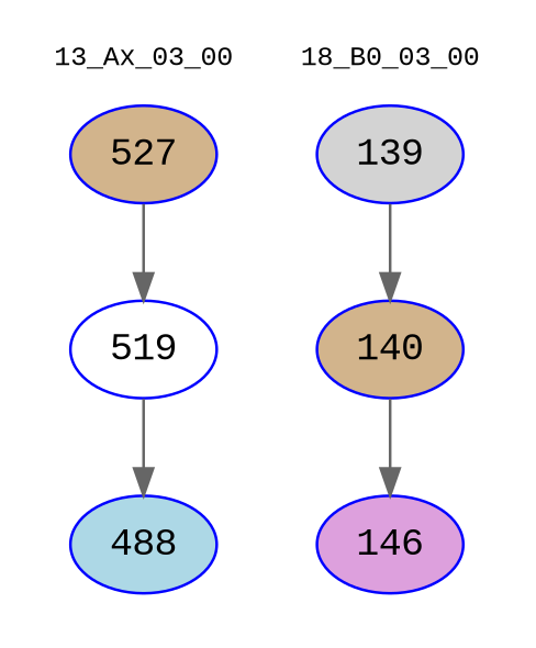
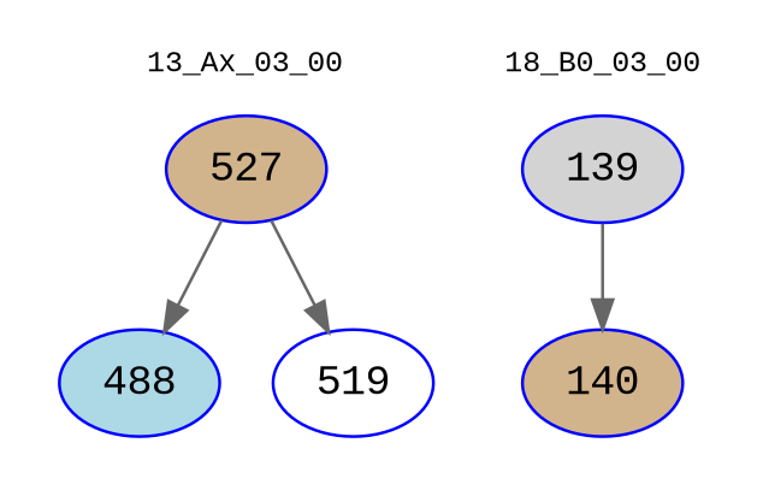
  digraph {
    fontname="Liberation Mono"
    node [color=blue fillcolor=tan fontname="Liberation Mono" style=filled]
    edge [color=gray40 fontname="Liberation Mono"]
    n1 [label=527]
    n2 [fillcolor=lightblue label=488]
    n3 [fillcolor=white label=519]
    n4 [label=140]
    n5 [fillcolor=lightgrey label=139]
-   n6 [fillcolor=plum label=146]
    subgraph cluster_1 {
      color=white
      fontsize=10
      label="13_Ax_03_00"
      n1
      n2
      n3
    }
    subgraph cluster_2 {
      color=white
      fontsize=10
      label="18_B0_03_00"
      n4
      n5
-     n6
    }
-   n3 -> n2
+   n1 -> n2
    n1 -> n3
-   n4 -> n6
    n5 -> n4
  }
